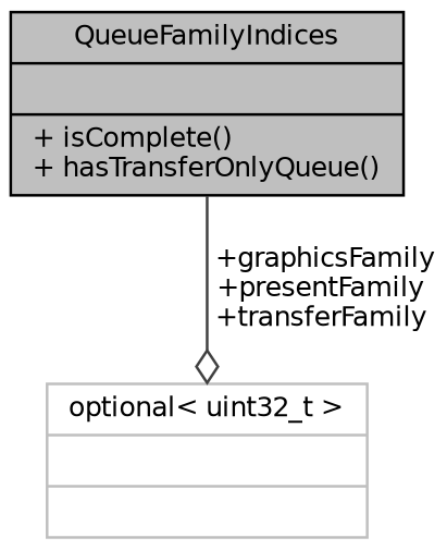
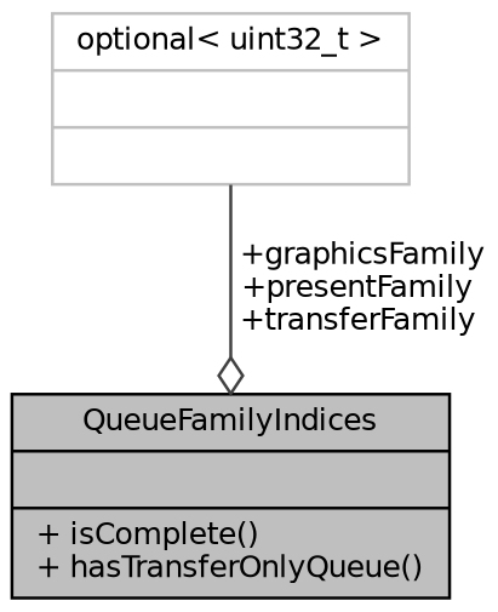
  digraph {
    node [fontname=Helvetica fontsize=10 shape=record style=filled]
    n1 [color=black fillcolor=grey75 fontcolor=black height=0.2 label="{QueueFamilyIndices\n||+ isComplete()\l+ hasTransferOnlyQueue()\l}" width=0.4]
    n2 [color=grey75 fillcolor=white height=0.2 label="{optional\< uint32_t \>\n||}" width=0.4]
-   n1 -> n2 [arrowhead=odiamond color=grey25 fontname=Helvetica fontsize=10 label=" +graphicsFamily\n+presentFamily\n+transferFamily" labelfontname=Helvetica labelfontsize=10 style=solid]
+   n2 -> n1 [arrowhead=odiamond color=grey25 fontname=Helvetica fontsize=10 label=" +graphicsFamily\n+presentFamily\n+transferFamily" labelfontname=Helvetica labelfontsize=10 style=solid]
  }
